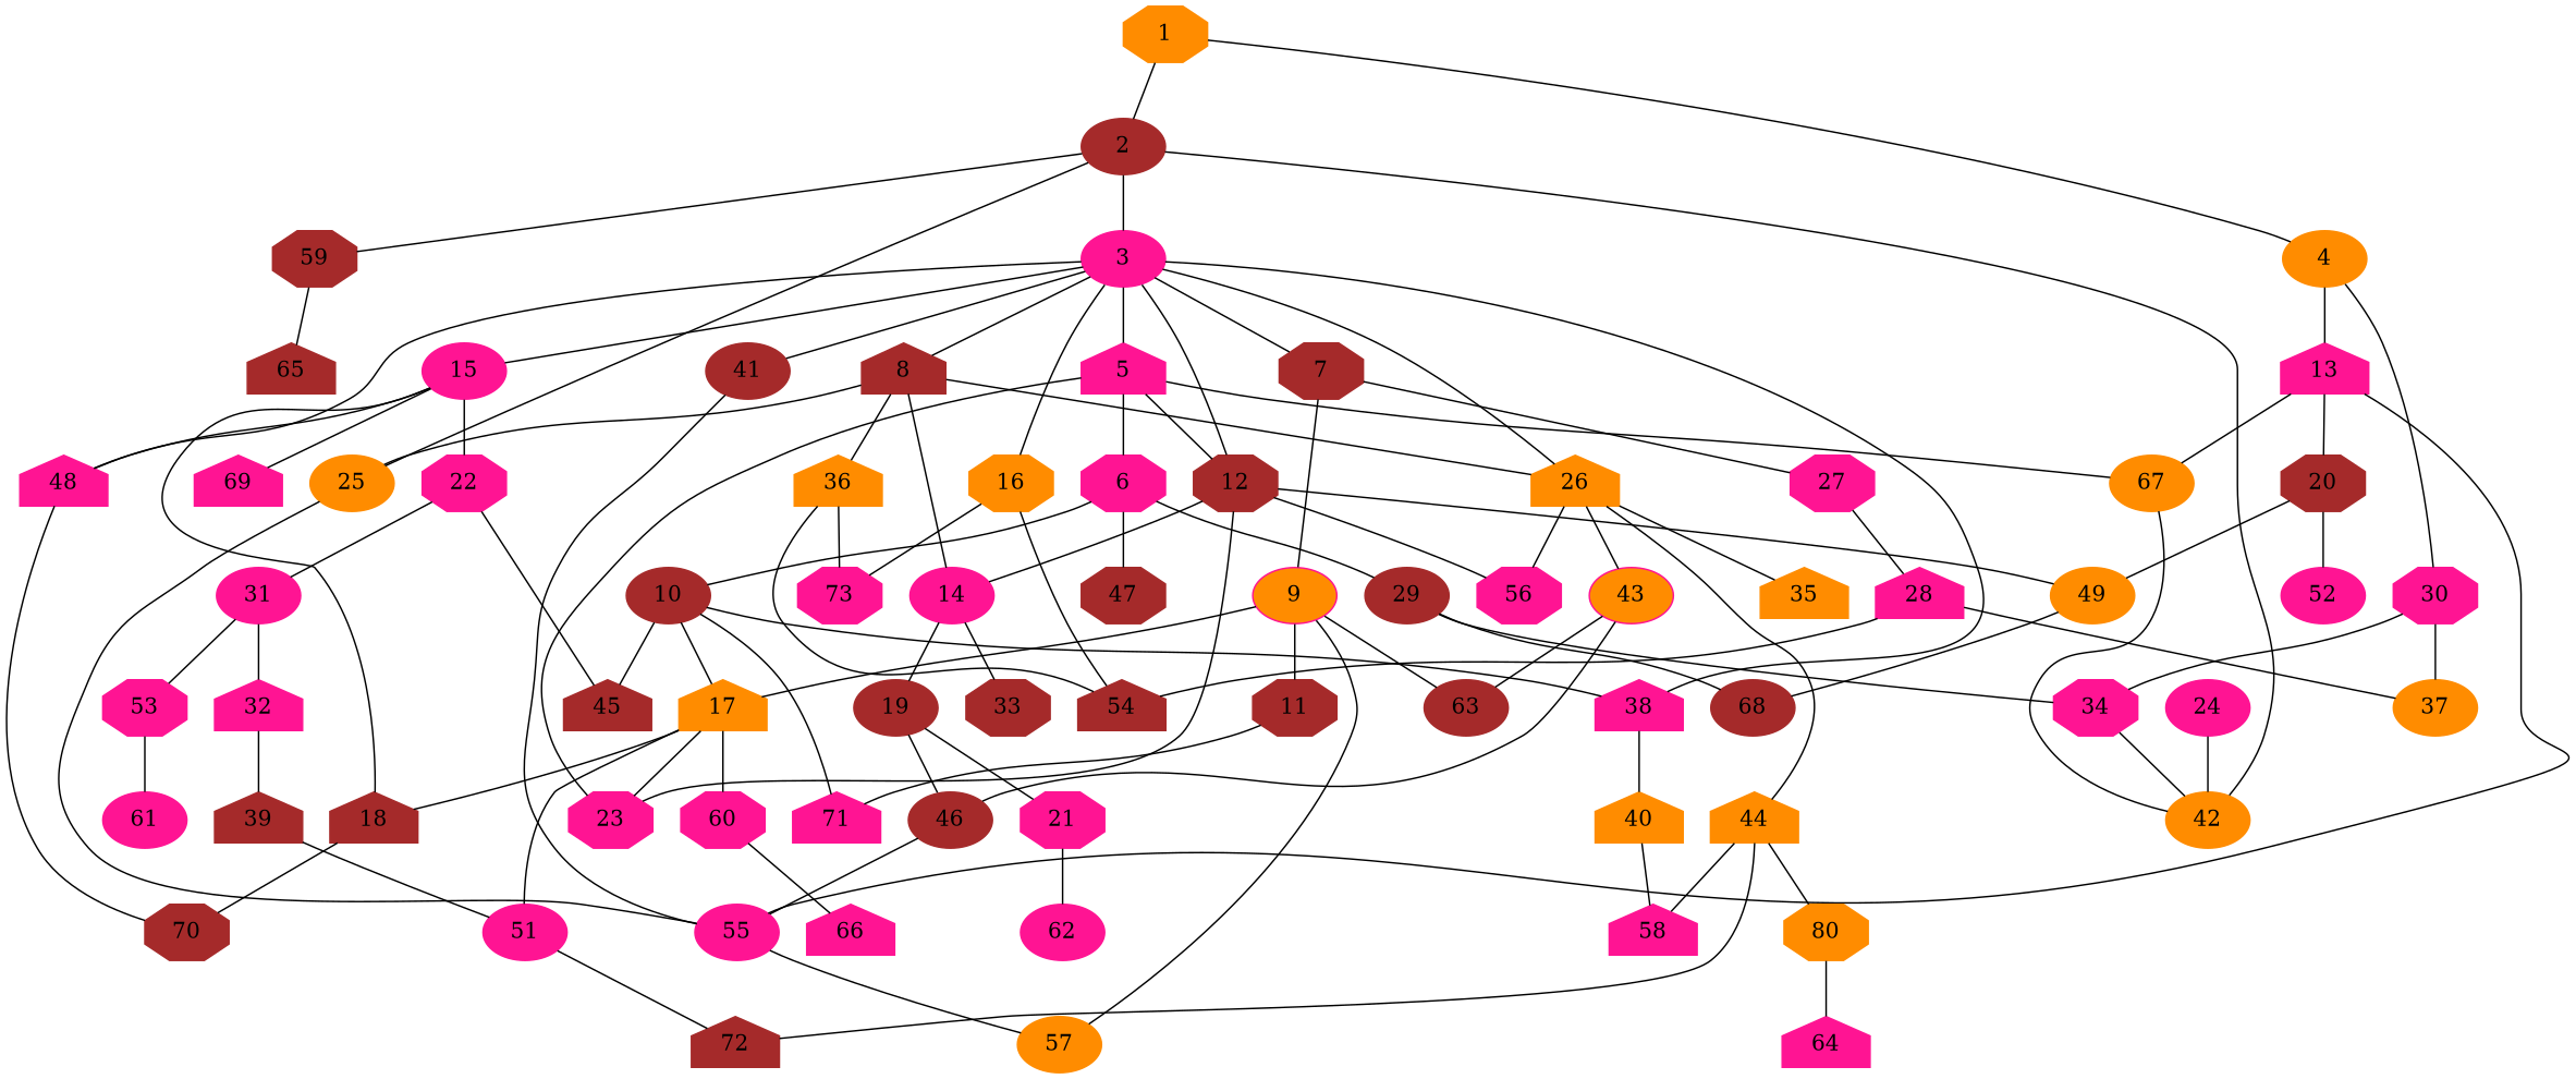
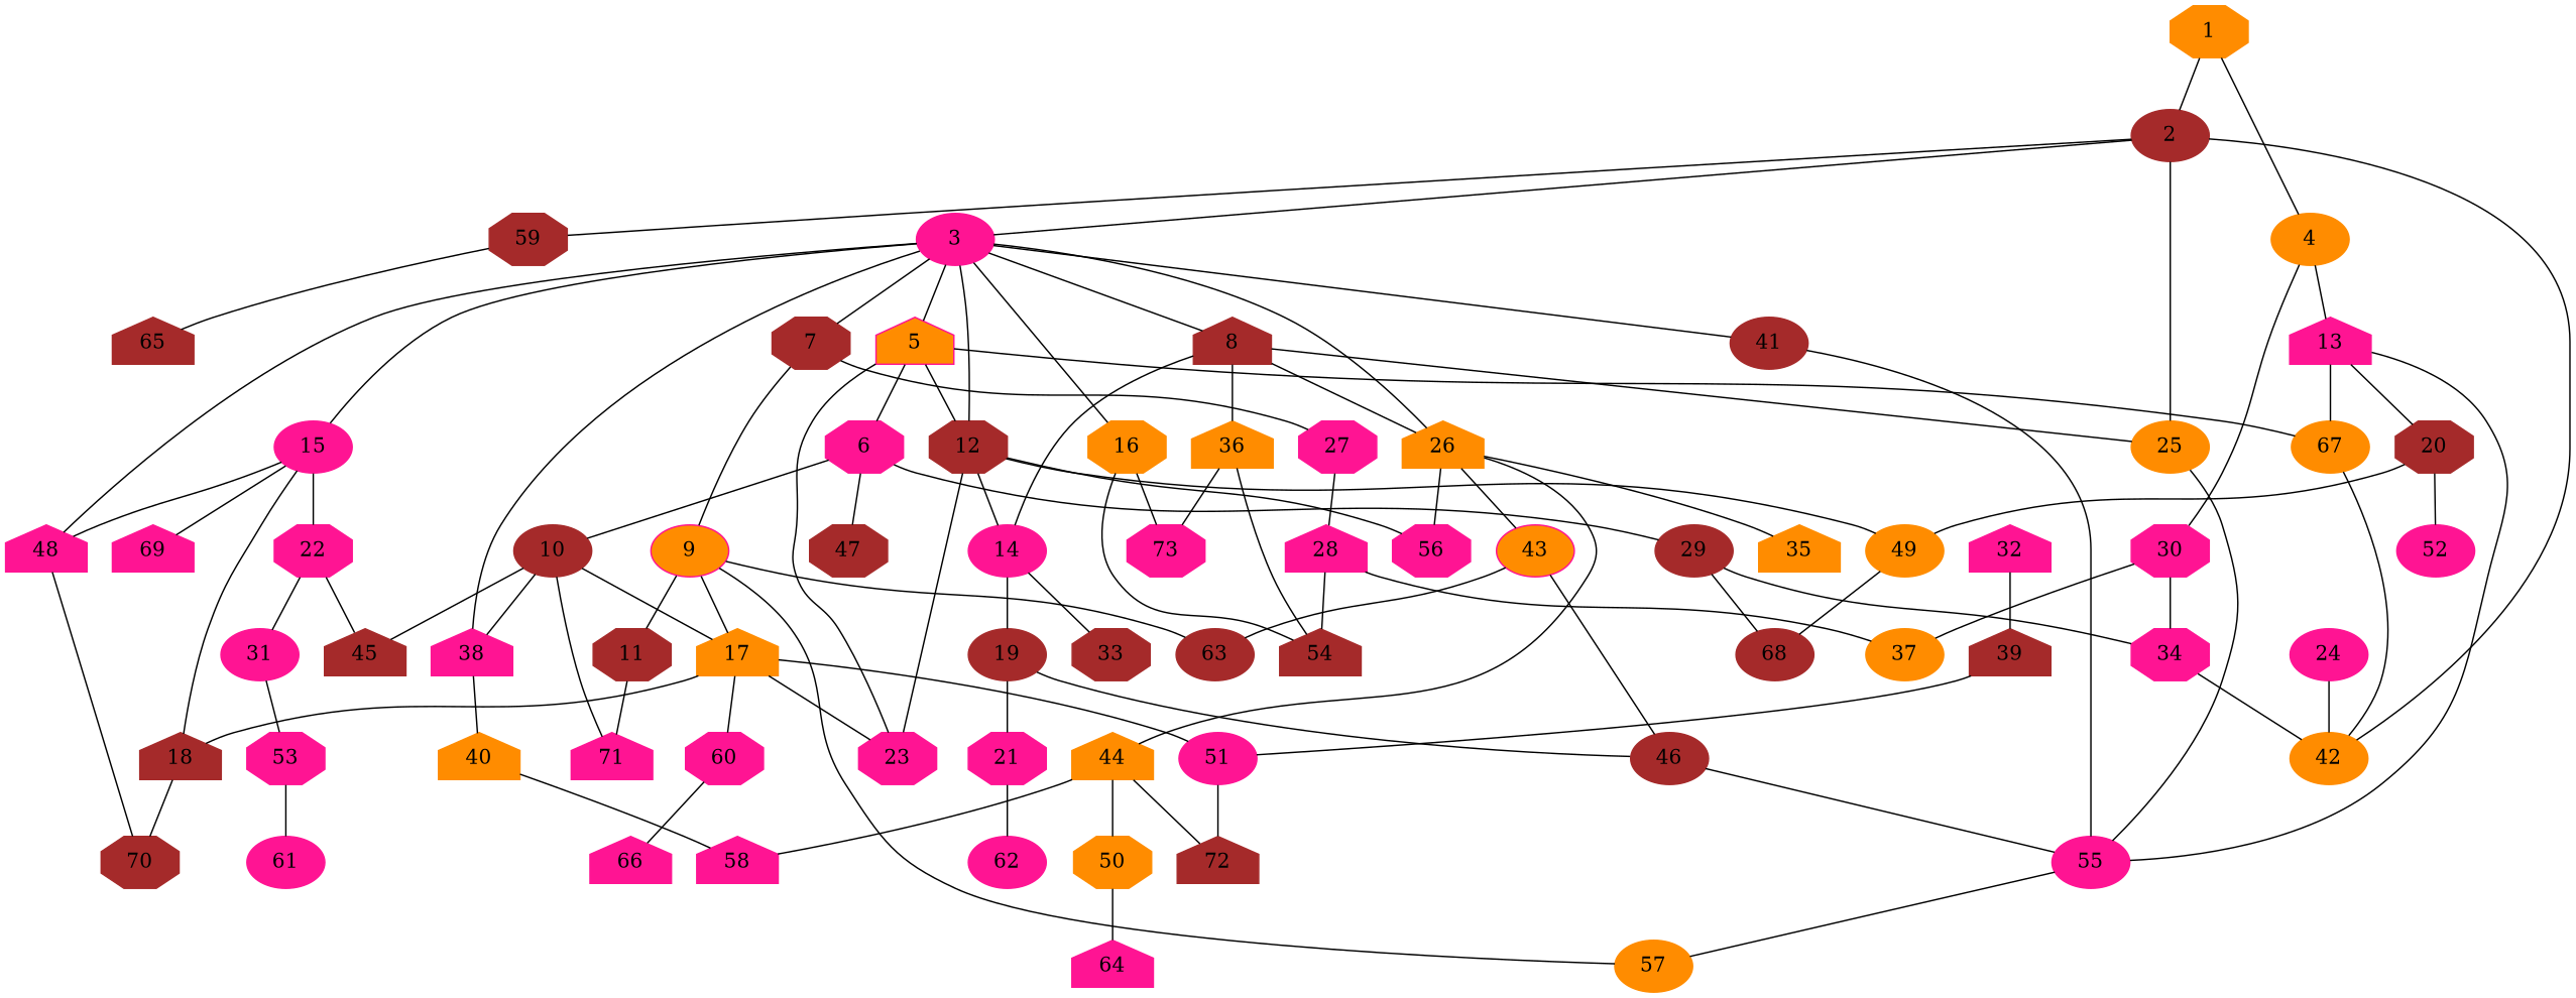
  graph {
    node [color=deeppink shape=ellipse style=filled]
    edge [weight=1.0]
    1 [color=darkorange shape=octagon]
    2 [color=brown]
    4 [color=darkorange]
    3
    25 [color=darkorange]
    42 [color=darkorange]
    59 [color=brown shape=octagon]
    13 [shape=house]
    30 [shape=octagon]
-   5 [shape=house]
+   5 [shape=house fillcolor=darkorange]
    7 [color=brown shape=octagon]
    8 [color=brown shape=house]
    12 [color=brown shape=octagon]
    15
    16 [color=darkorange shape=octagon]
    26 [color=darkorange shape=house]
    38 [shape=house]
    41 [color=brown]
    48 [shape=house]
    55
    65 [color=brown shape=house]
    6 [shape=octagon]
    23 [shape=octagon]
    67 [color=darkorange]
    9 [fillcolor=darkorange]
    27 [shape=octagon]
    14
    36 [color=darkorange shape=house]
    49 [color=darkorange]
    56 [shape=octagon]
    18 [color=brown shape=house]
    22 [shape=octagon]
    69 [shape=house]
    54 [color=brown shape=house]
    73 [shape=octagon]
    35 [color=darkorange shape=house]
    43 [fillcolor=darkorange]
    44 [color=darkorange shape=house]
    40 [color=darkorange shape=house]
    70 [color=brown shape=octagon]
    20 [color=brown shape=octagon]
    37 [color=darkorange]
    34 [shape=octagon]
    10 [color=brown]
    29 [color=brown]
    47 [color=brown shape=octagon]
    17 [color=darkorange shape=house]
    45 [color=brown shape=house]
    71 [shape=house]
    68 [color=brown]
    11 [color=brown shape=octagon]
    57 [color=darkorange]
    63 [color=brown]
    28 [shape=house]
    19 [color=brown]
    33 [color=brown shape=octagon]
    51
    60 [shape=octagon]
    52
    21 [shape=octagon]
    46 [color=brown]
    31
    72 [color=brown shape=house]
    66 [shape=house]
    62
    24
    32 [shape=house]
    53 [shape=octagon]
    58 [shape=house]
-   50 [color=darkorange shape=octagon label=80]
+   50 [color=darkorange shape=octagon]
    39 [color=brown shape=house]
    61
    64 [shape=house]
    1 -- 2
    1 -- 4
    2 -- 3
    2 -- 25
    2 -- 42
    2 -- 59
    4 -- 13 [weight=2.0]
    4 -- 30
    3 -- 5 [weight=2.0]
    3 -- 7
    3 -- 8
    3 -- 12
    3 -- 15
    3 -- 16
    3 -- 26
    3 -- 38
    3 -- 41
    3 -- 48
    25 -- 55
    59 -- 65
    13 -- 55
    13 -- 67 [weight=2.0]
    13 -- 20
    30 -- 37 [weight=2.0]
    30 -- 34
    5 -- 12
    5 -- 6 [weight=2.0]
    5 -- 23
    5 -- 67
    7 -- 9
    7 -- 27
    8 -- 25
    8 -- 26
    8 -- 14
    8 -- 36 [weight=2.0]
    12 -- 23
    12 -- 14
    12 -- 49
    12 -- 56
    15 -- 48
    15 -- 18
    15 -- 22 [weight=2.0]
    15 -- 69
    16 -- 54
    16 -- 73
    26 -- 56
    26 -- 35
    26 -- 43
    26 -- 44
    38 -- 40
    41 -- 55
    48 -- 70
    55 -- 57
    6 -- 10
    6 -- 29
    6 -- 47
    67 -- 42
    9 -- 17
    9 -- 11
    9 -- 57
    9 -- 63
    27 -- 28
    14 -- 19
    14 -- 33
    36 -- 54
    36 -- 73
    49 -- 68
    18 -- 70
    22 -- 45
    22 -- 31
    43 -- 63
    43 -- 46
    44 -- 72
    44 -- 58 [weight=2.0]
    44 -- 50
    40 -- 58
    20 -- 49
    20 -- 52
    34 -- 42
    10 -- 38
    10 -- 17
    10 -- 45
    10 -- 71
    29 -- 34
    29 -- 68
    17 -- 23
    17 -- 18
    17 -- 51
    17 -- 60
    11 -- 71
    28 -- 54
    28 -- 37
    19 -- 21 [weight=2.0]
    19 -- 46
    51 -- 72
    60 -- 66
    21 -- 62
    46 -- 55
-   31 -- 32
    31 -- 53
    24 -- 42 [weight=4.0]
    32 -- 39
    53 -- 61
    50 -- 64
    39 -- 51
  }
